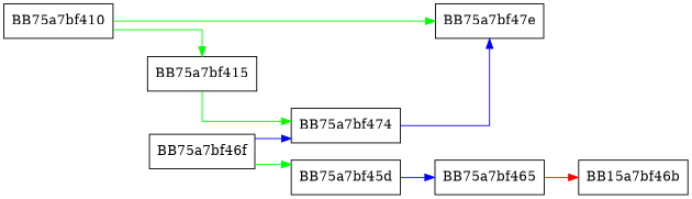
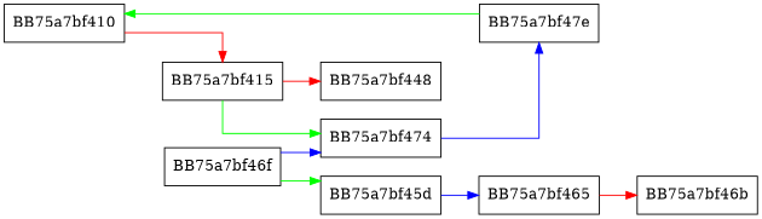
  digraph {
    rankdir=LR
    splines=ortho
    node [shape=box]
    edge [color=green]
    BB75a7bf410
    BB75a7bf47e
    BB75a7bf415
    BB75a7bf474
+   BB75a7bf448
    BB75a7bf46f
    BB75a7bf45d
    BB75a7bf465
-   BB75a7bf46b [label=BB15a7bf46b]
-   BB75a7bf410 -> BB75a7bf47e
-   BB75a7bf410 -> BB75a7bf415
+   BB75a7bf46b
+   BB75a7bf47e -> BB75a7bf410
+   BB75a7bf410 -> BB75a7bf415 [color=red]
    BB75a7bf415 -> BB75a7bf474
+   BB75a7bf415 -> BB75a7bf448 [color=red]
    BB75a7bf474 -> BB75a7bf47e [color=blue]
    BB75a7bf46f -> BB75a7bf474 [color=blue]
    BB75a7bf46f -> BB75a7bf45d
    BB75a7bf45d -> BB75a7bf465 [color=blue]
    BB75a7bf465 -> BB75a7bf46b [color=red]
  }
